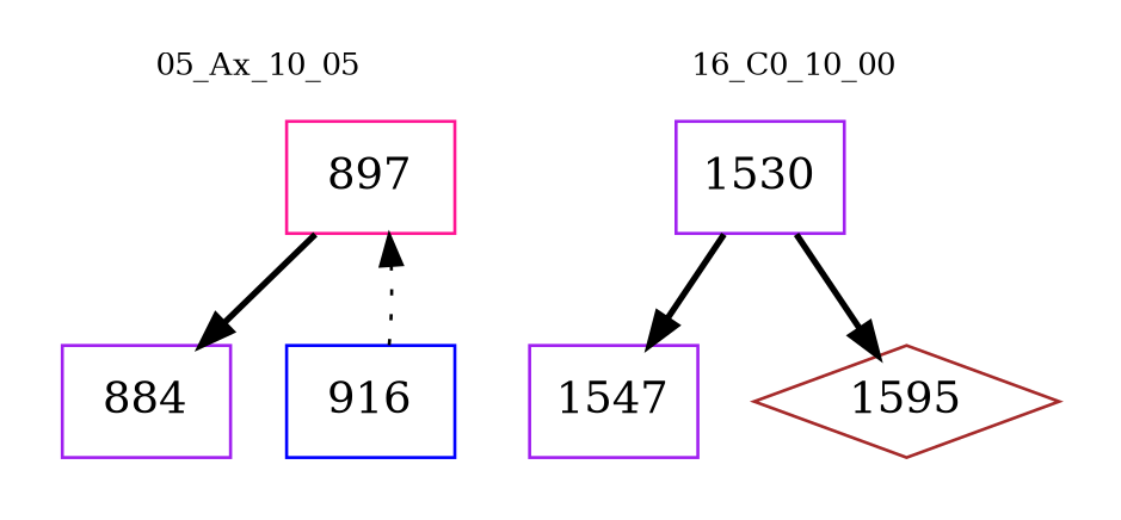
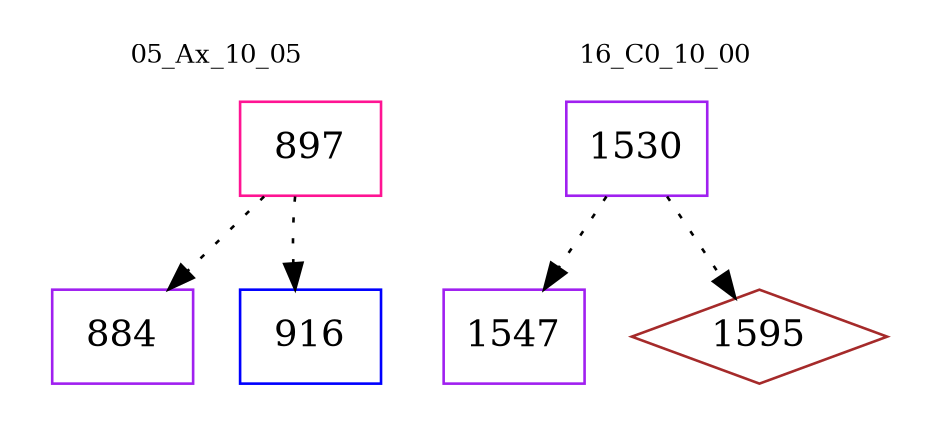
  digraph {
    node [color=purple shape=box]
    edge [color=black style=bold]
    n1 [color=deeppink label=897]
    n2 [label=884]
    n3 [color=blue label=916]
    n4 [label=1530]
    n5 [label=1547]
    n6 [color=brown label=1595 shape=diamond]
    subgraph cluster_1 {
      color=white
      fontsize=10
      label="05_Ax_10_05"
      n1
      n2
      n3
    }
    subgraph cluster_2 {
      color=white
      fontsize=10
      label="16_C0_10_00"
      n4
      n5
      n6
    }
-   n1 -> n2
-   n3 -> n1 [style=dotted]
-   n4 -> n5
-   n4 -> n6
+   n1 -> n2 [style=dotted]
+   n1 -> n3 [style=dotted]
+   n4 -> n5 [style=dotted]
+   n4 -> n6 [style=dotted]
  }
